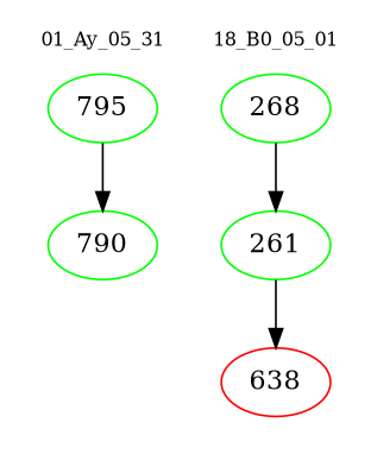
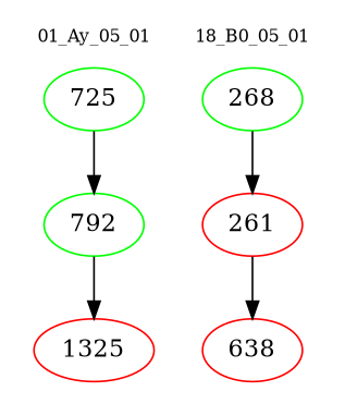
  digraph {
    node [color=green]
    edge [color=black]
-   n1 [label=795]
-   n2 [label=790]
+   n1 [label=725]
+   n2 [label=792]
+   n3 [color=red label=1325]
    n4 [label=268]
-   n5 [label=261]
+   n5 [color=red label=261]
    n6 [color=red label=638]
    subgraph cluster_1 {
      color=white
      fontsize=10
-     label="01_Ay_05_31"
+     label="01_Ay_05_01"
      n1
      n2
+     n3
    }
    subgraph cluster_2 {
      color=white
      fontsize=10
      label="18_B0_05_01"
      n4
      n5
      n6
    }
    n1 -> n2
+   n2 -> n3
    n4 -> n5
    n5 -> n6
  }
